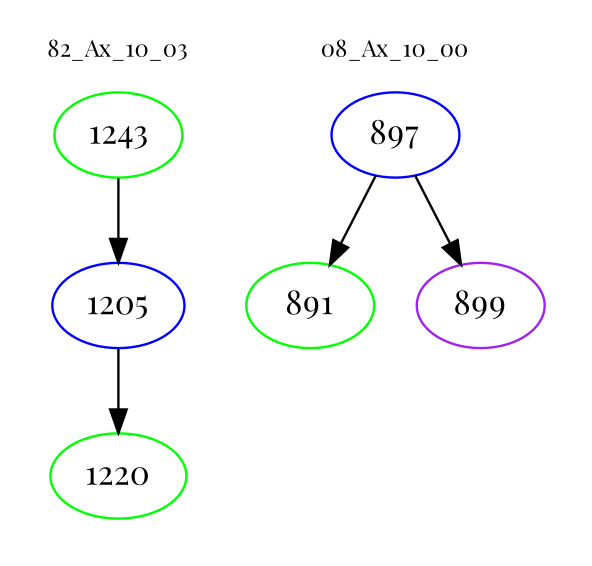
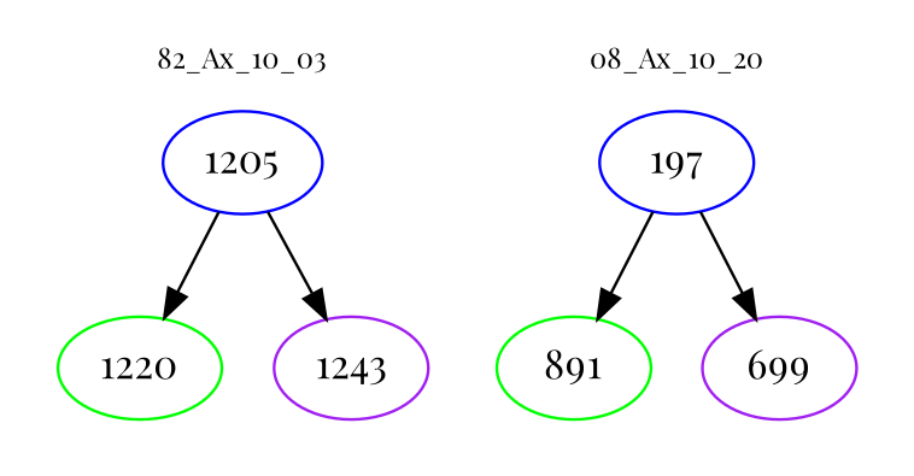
  digraph {
    fontname="Playfair Display"
    node [color=blue fontname="Playfair Display"]
    edge [color=black fontname="Playfair Display"]
    n1 [label=1205]
    n2 [color=green label=1220]
-   n3 [color=green label=1243]
-   n4 [label=897]
+   n3 [color=purple label=1243]
+   n4 [label=197]
    n5 [color=green label=891]
-   n6 [color=purple label=899]
+   n6 [color=purple label=699]
    subgraph cluster_1 {
      color=white
      fontsize=10
      label="82_Ax_10_03"
      n1
      n2
      n3
    }
    subgraph cluster_2 {
      color=white
      fontsize=10
-     label="08_Ax_10_00"
+     label="08_Ax_10_20"
      n4
      n5
      n6
    }
    n1 -> n2
-   n3 -> n1
+   n1 -> n3
    n4 -> n5
    n4 -> n6
  }
